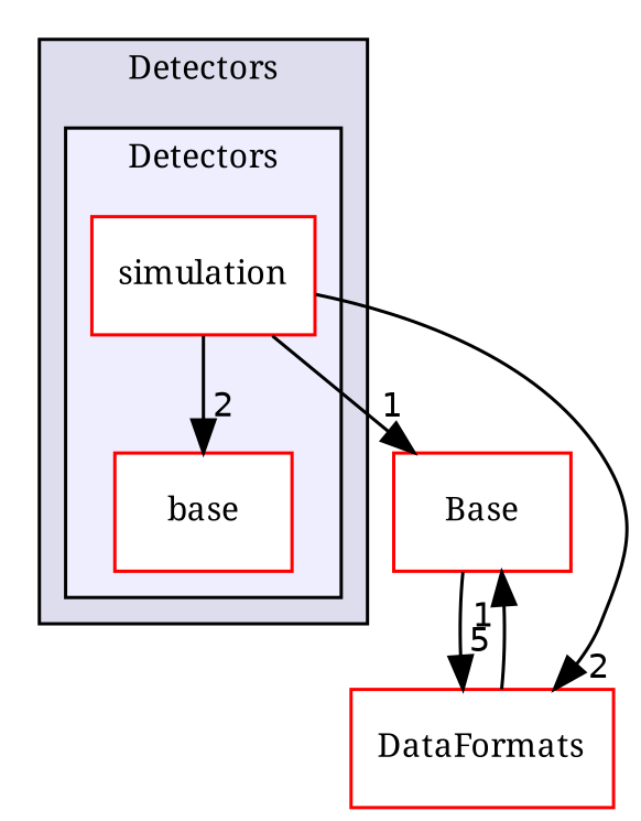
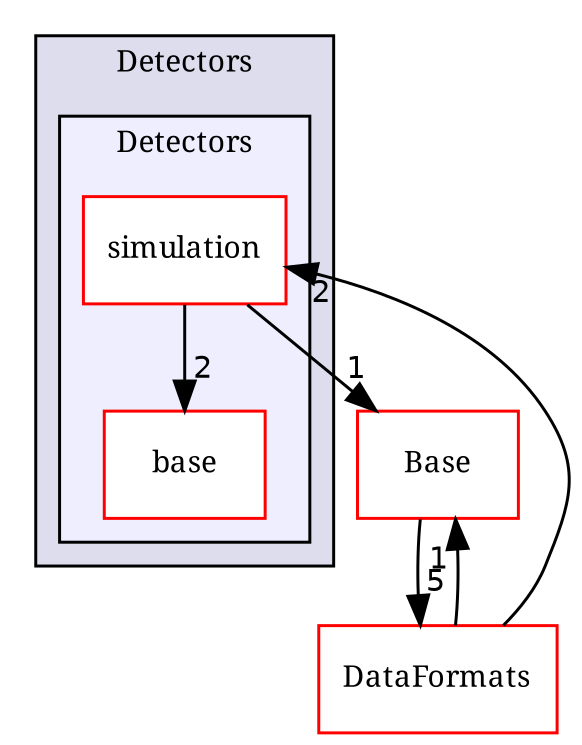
  digraph {
    compound=true
    fontname="Noto Serif"
    node [color=red fontname="Noto Serif" fontsize=10 shape=box]
    edge [fontname="Noto Serif" headlabel=2 labeldistance=1.5 labelfontname=Helvetica labelfontsize=10]
    n1 [fillcolor=white label=base style=filled]
    n2 [fillcolor=white label=simulation style=filled]
    n3 [label=Base]
    n4 [label=DataFormats]
    subgraph cluster_1 {
      bgcolor="#ddddee"
      fontsize=10
      label=Detectors
      pencolor=black
      subgraph cluster_2 {
        bgcolor="#eeeeff"
        fontsize=10
        label=Detectors
        pencolor=black
        n1
        n2
      }
    }
    n2 -> n1
    n2 -> n3 [headlabel=1]
-   n2 -> n4
+   n4 -> n2
    n3 -> n4 [headlabel=5]
    n4 -> n3 [headlabel=1]
  }
